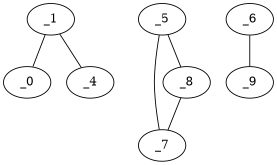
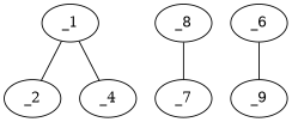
  graph {
    node [charge=0 chem=1 symbol="C  " x=3.7601 y=-0.5684]
    edge [valence=1]
    _1 [chem=4 symbol="N  " y=1.0194]
-   _2 [x=4.6261 y=1.5194 label=_0]
+   _2 [x=4.6261 y=1.5194]
    _4 [chem=4 symbol="N  " y=0.0194]
-   _5 [x=2.9511]
    _7 [chem=2 symbol="O  " x=2 y=-0.2593]
    _8 [chem=2 symbol="O  " x=3.2601 y=-1.5194]
    _6 [x=4.5691]
    _9 [x=4.2601 y=-1.5194]
    _1 -- _2
    _1 -- _4
-   _5 -- _7 [valence=2]
-   _5 -- _8
    _8 -- _7
    _6 -- _9
  }
